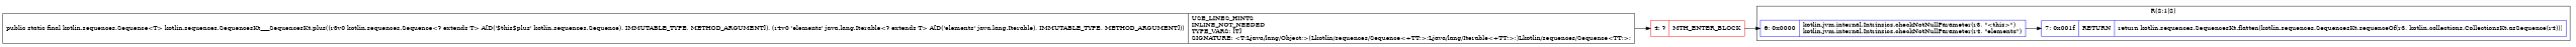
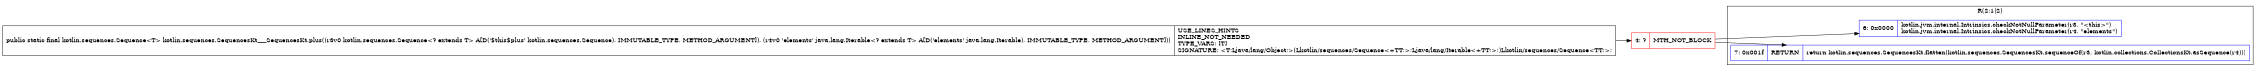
  digraph {
    rankdir=LR
    node [color=blue shape=record]
    n1 [label="{6\:\ 0x0000|kotlin.jvm.internal.Intrinsics.checkNotNullParameter(r3, \"\<this\>\")\lkotlin.jvm.internal.Intrinsics.checkNotNullParameter(r4, \"elements\")\l}"]
    n2 [label="{7\:\ 0x001f|RETURN\l|return kotlin.sequences.SequencesKt.flatten(kotlin.sequences.SequencesKt.sequenceOf(r3, kotlin.collections.CollectionsKt.asSequence(r4)))\l}"]
-   n3 [color=red label="{4\:\ ?|MTH_ENTER_BLOCK\l}"]
+   n3 [color=red label="{4\:\ ?|MTH_NOT_BLOCK\l}"]
    n4 [label="{public static final kotlin.sequences.Sequence\<T\> kotlin.sequences.SequencesKt___SequencesKt.plus((r3v0 kotlin.sequences.Sequence\<? extends T\> A[D('$this$plus' kotlin.sequences.Sequence), IMMUTABLE_TYPE, METHOD_ARGUMENT]), (r4v0 'elements' java.lang.Iterable\<? extends T\> A[D('elements' java.lang.Iterable), IMMUTABLE_TYPE, METHOD_ARGUMENT]))  | USE_LINES_HINTS\lINLINE_NOT_NEEDED\lTYPE_VARS: [T]\lSIGNATURE: \<T:Ljava\/lang\/Object;\>(Lkotlin\/sequences\/Sequence\<+TT;\>;Ljava\/lang\/Iterable\<+TT;\>;)Lkotlin\/sequences\/Sequence\<TT;\>;\l}" color=""]
    subgraph cluster_1 {
      label="R(2:1|2)"
      n1
      n2
    }
-   n1 -> n2
+   n3 -> n2
    n3 -> n1
    n4 -> n3
  }
